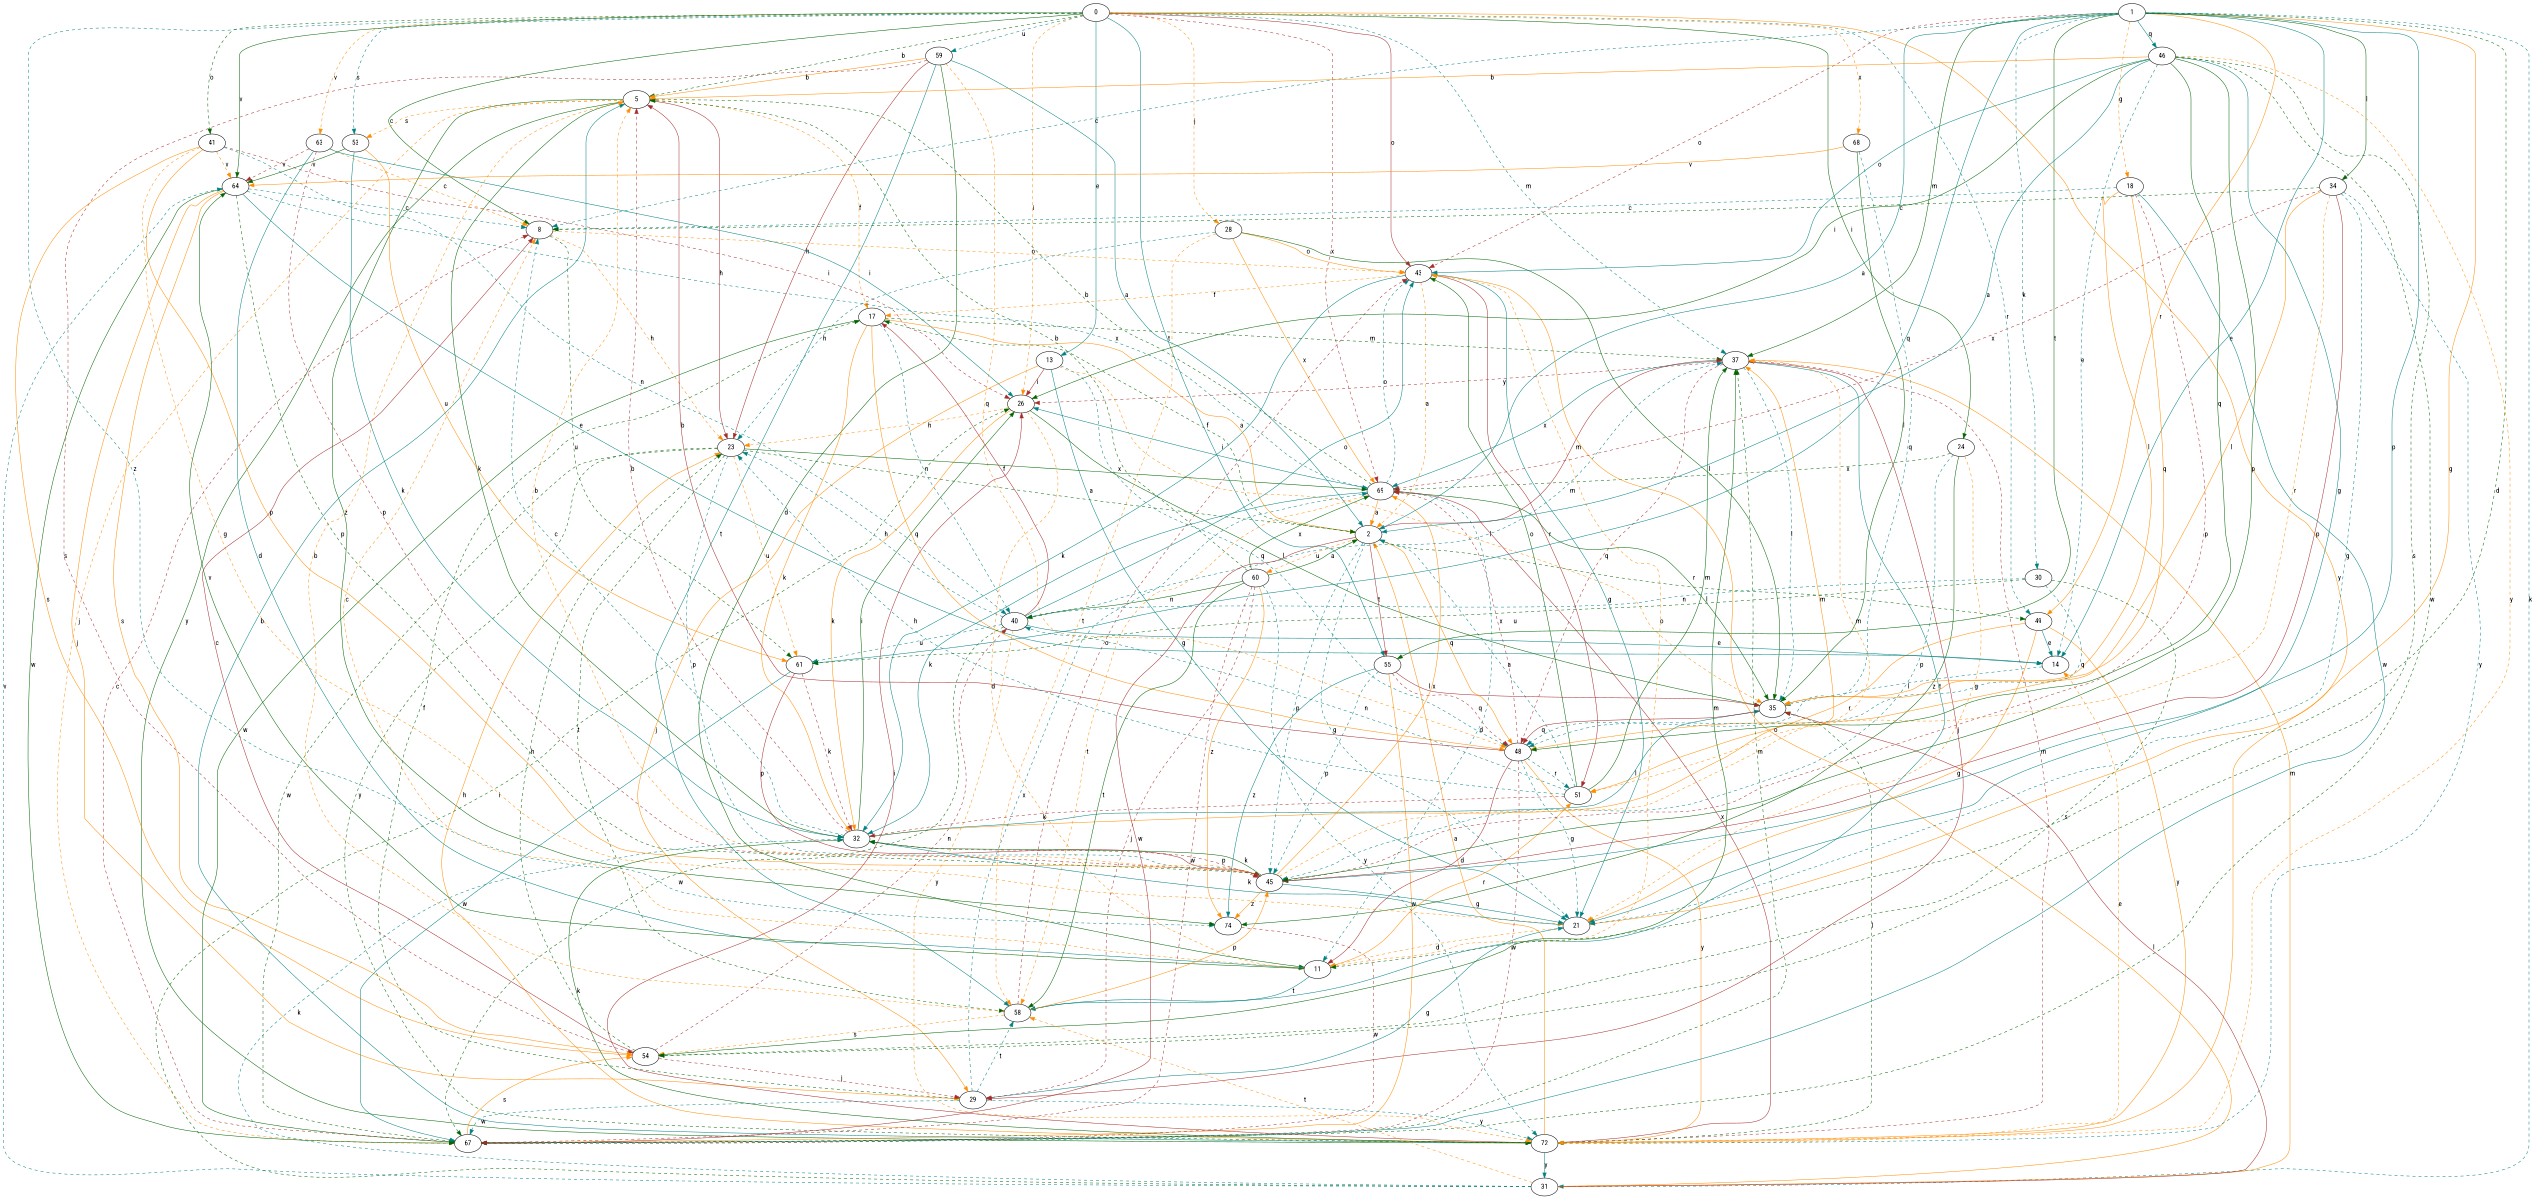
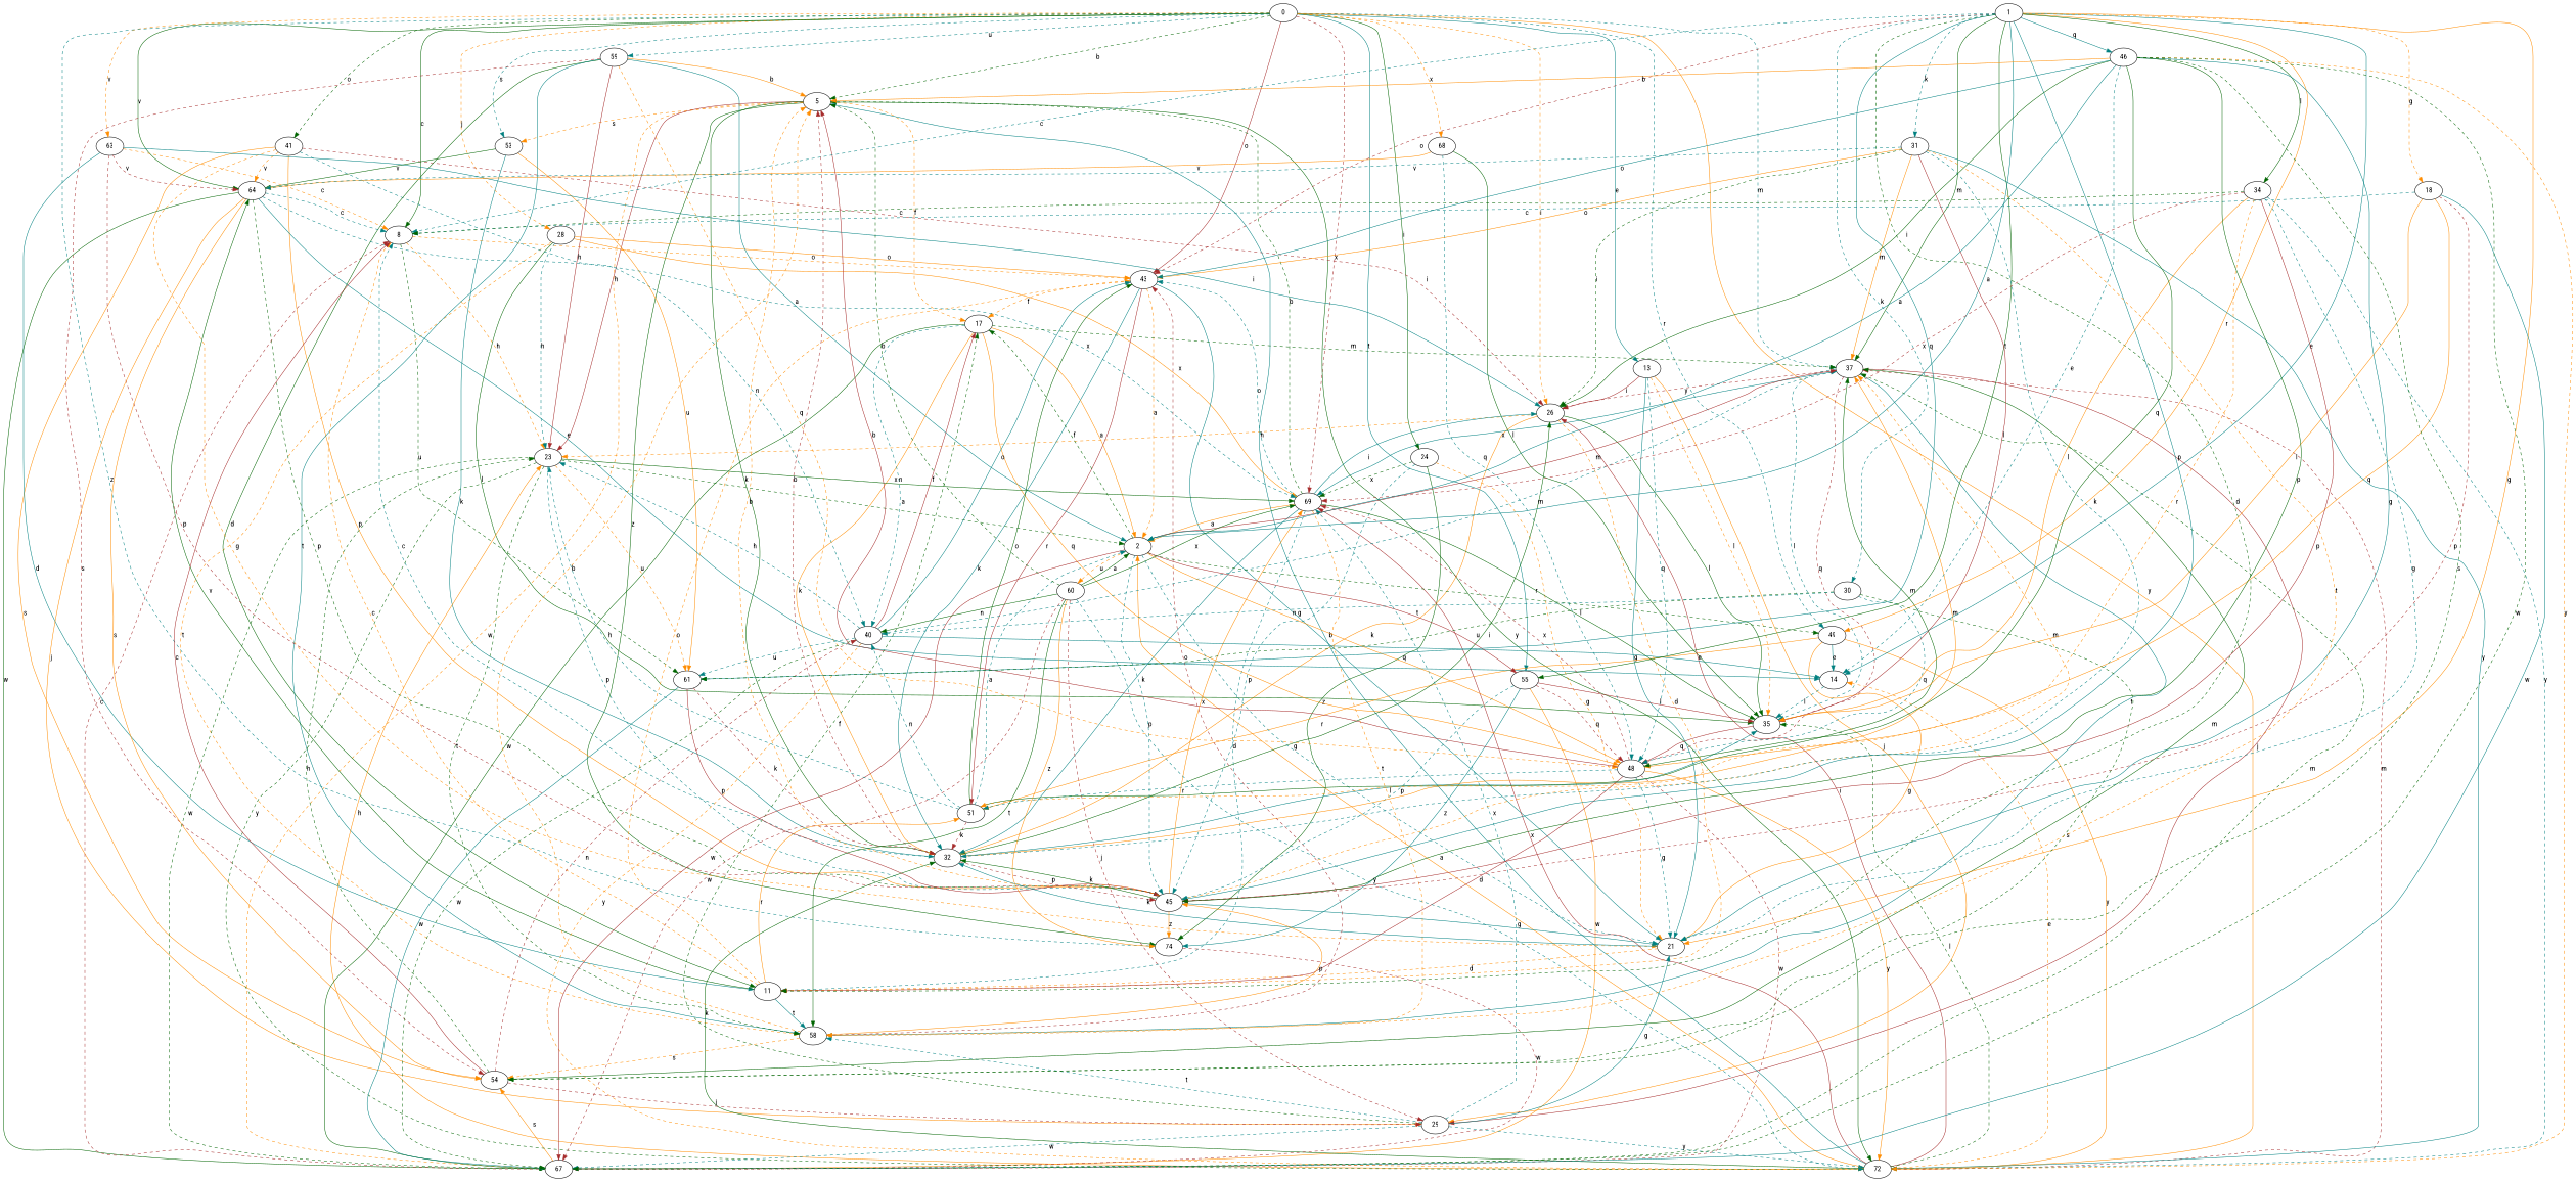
  strict digraph {
    fontname="Roboto Condensed"
    node [fontname="Roboto Condensed"]
    edge [color=teal fontname="Roboto Condensed" style=dashed]
    0
    5
    8
    13
    24
    26
    28
    37
    41
    43
    49
    53
    55
    59
    63
    64
    68
    69
    72
    74
    17
    67
    23
    32
    61
    21
    48
    29
    35
    45
    11
    58
    40
    54
    2
    51
    14
    1
    18
    30
    31
    34
    46
    60
    0 -> 5 [color=darkgreen label=b]
    0 -> 8 [color=darkgreen label=c style=solid]
    0 -> 13 [label=e style=solid]
    0 -> 24 [color=darkgreen label=i style=solid]
    0 -> 26 [color=darkorange label=i]
    0 -> 28 [color=darkorange label=j]
    0 -> 37 [label=m]
    0 -> 41 [color=darkgreen label=o]
    0 -> 43 [color=brown label=o style=solid]
    0 -> 49 [label=r]
    0 -> 53 [label=s]
    0 -> 55 [label=t style=solid]
    0 -> 59 [label=u]
    0 -> 63 [color=darkorange label=v]
    0 -> 64 [color=darkgreen label=v style=solid]
    0 -> 68 [color=darkorange label=x]
    0 -> 69 [color=brown label=x]
    0 -> 72 [color=darkorange label=y style=solid]
    0 -> 74 [label=z]
    5 -> 53 [color=darkorange label=s]
    5 -> 72 [color=darkgreen label=y style=solid]
    5 -> 74 [color=darkgreen label=z style=solid]
    5 -> 17 [color=darkorange label=f]
-   5 -> 67 [color=darkorange label=j]
+   5 -> 67 [color=darkorange label=w]
    5 -> 23 [color=brown label=h style=solid]
    5 -> 32 [color=darkgreen label=k style=solid]
    8 -> 43 [color=darkorange label=o]
    8 -> 23 [color=darkorange label=h]
    8 -> 61 [color=darkgreen label=u]
    13 -> 26 [color=brown label=i style=solid]
    13 -> 21 [label=g style=solid]
    13 -> 48 [label=q]
    13 -> 29 [color=darkorange label=j style=solid]
    13 -> 35 [color=darkorange label=l]
    24 -> 69 [color=darkgreen label=x]
    24 -> 74 [color=darkgreen label=z style=solid]
    24 -> 21 [color=darkorange label=g]
    24 -> 45 [label=p]
    26 -> 23 [color=darkorange label=h]
    26 -> 32 [color=darkorange label=k style=solid]
    26 -> 35 [color=darkgreen label=l style=solid]
    26 -> 11 [color=darkorange label=d]
    28 -> 43 [color=darkorange label=o style=solid]
    28 -> 69 [color=darkorange label=x style=solid]
    28 -> 23 [label=h]
    28 -> 35 [color=darkgreen label=l style=solid]
    28 -> 58 [color=darkorange label=t]
    37 -> 26 [color=brown label=y]
    37 -> 69 [label=x style=solid]
    37 -> 48 [color=brown label=q]
    37 -> 29 [color=brown label=j style=solid]
    37 -> 35 [label=l]
    37 -> 58 [label=t style=solid]
    41 -> 26 [color=brown label=i]
    41 -> 64 [color=darkorange label=v]
    41 -> 21 [color=darkorange label=g]
    41 -> 45 [color=darkorange label=p style=solid]
    41 -> 40 [label=n]
    41 -> 54 [color=darkorange label=s style=solid]
    43 -> 17 [color=darkorange label=f]
    43 -> 32 [label=k style=solid]
    43 -> 21 [label=g style=solid]
    43 -> 2 [color=darkorange label=a]
    43 -> 51 [color=brown label=r style=solid]
    49 -> 72 [color=darkorange label=y style=solid]
    49 -> 21 [color=darkorange label=g style=solid]
    49 -> 51 [color=darkorange label=r style=solid]
    49 -> 14 [label=e style=solid]
    53 -> 64 [color=darkgreen label=v style=solid]
    53 -> 32 [label=k style=solid]
    53 -> 61 [color=darkorange label=u style=solid]
    55 -> 74 [label=z style=solid]
    55 -> 67 [color=darkorange label=w style=solid]
    55 -> 48 [color=brown label=q]
    55 -> 35 [color=brown label=l style=solid]
    55 -> 45 [label=p]
    59 -> 5 [color=darkorange label=b style=solid]
    59 -> 23 [color=brown label=h style=solid]
    59 -> 48 [color=darkorange label=q]
    59 -> 11 [color=darkgreen label=d style=solid]
    59 -> 58 [label=t style=solid]
    59 -> 54 [color=brown label=s]
    59 -> 2 [label=a style=solid]
    63 -> 8 [color=darkorange label=c]
    63 -> 26 [label=i style=solid]
    63 -> 64 [color=brown label=v]
    63 -> 45 [color=brown label=p]
    63 -> 11 [label=d style=solid]
    64 -> 8 [label=c]
    64 -> 69 [label=x]
    64 -> 67 [color=darkgreen label=w style=solid]
    64 -> 29 [color=darkorange label=j style=solid]
    64 -> 45 [color=darkgreen label=p]
    64 -> 54 [color=darkorange label=s style=solid]
    64 -> 14 [label=e style=solid]
    68 -> 64 [color=darkorange label=v style=solid]
    68 -> 48 [label=q]
    68 -> 35 [color=darkgreen label=l style=solid]
    69 -> 5 [color=darkgreen label=b]
    69 -> 26 [label=i style=solid]
    69 -> 43 [label=o]
    69 -> 32 [label=k style=solid]
    69 -> 35 [color=darkgreen label=l style=solid]
    69 -> 11 [label=d]
    69 -> 58 [color=darkorange label=t]
    69 -> 2 [color=darkorange label=a style=solid]
    72 -> 5 [label=b style=solid]
    72 -> 26 [color=brown label=i style=solid]
    72 -> 37 [color=brown label=m]
    72 -> 69 [color=brown label=x style=solid]
    72 -> 23 [color=darkorange label=h style=solid]
    72 -> 32 [color=darkgreen label=k style=solid]
    72 -> 35 [color=darkgreen label=l]
    72 -> 2 [color=darkorange label=a style=solid]
    72 -> 14 [color=darkorange label=e]
    74 -> 67 [color=brown label=w]
    17 -> 37 [color=darkgreen label=m]
    17 -> 67 [color=darkgreen label=w style=solid]
    17 -> 32 [color=darkorange label=k style=solid]
    17 -> 48 [color=darkorange label=q style=solid]
    17 -> 40 [label=n]
    17 -> 2 [color=darkorange label=a style=solid]
    67 -> 8 [color=brown label=c]
    67 -> 37 [color=darkgreen label=m]
    67 -> 54 [color=darkorange label=s style=solid]
    23 -> 69 [color=darkgreen label=x style=solid]
    23 -> 72 [color=darkgreen label=y]
    23 -> 67 [color=darkgreen label=w]
    23 -> 61 [color=darkorange label=u]
    23 -> 45 [label=p]
    23 -> 58 [color=darkgreen label=t]
    23 -> 2 [color=darkgreen label=a]
    32 -> 5 [color=brown label=b]
    32 -> 8 [label=c]
    32 -> 26 [color=darkgreen label=i style=solid]
    32 -> 37 [color=darkorange label=m style=solid]
    32 -> 35 [label=l style=solid]
    32 -> 45 [color=brown label=p]
    61 -> 67 [label=w style=solid]
    61 -> 32 [color=brown label=k]
    61 -> 45 [color=brown label=p style=solid]
    21 -> 32 [label=k style=solid]
    21 -> 11 [color=darkorange label=d]
    48 -> 5 [color=brown label=b style=solid]
    48 -> 69 [color=brown label=x]
    48 -> 72 [color=darkorange label=y style=solid]
    48 -> 67 [color=brown label=w]
    48 -> 21 [label=g]
    48 -> 11 [color=brown label=d style=solid]
    48 -> 51 [label=r]
    29 -> 69 [label=x]
    29 -> 72 [label=y]
    29 -> 17 [color=darkgreen label=f]
    29 -> 67 [label=w]
    29 -> 21 [label=g style=solid]
    29 -> 58 [label=t]
    35 -> 48 [color=brown label=q style=solid]
    45 -> 5 [color=darkorange label=b]
    45 -> 37 [color=darkorange label=m]
    45 -> 69 [color=darkorange label=x style=solid]
    45 -> 74 [color=darkorange label=z style=solid]
    45 -> 32 [color=darkgreen label=k style=solid]
    45 -> 21 [label=g style=solid]
    11 -> 8 [color=darkorange label=c]
    11 -> 43 [color=darkorange label=o]
    11 -> 64 [color=darkgreen label=v style=solid]
    11 -> 58 [label=t style=solid]
    11 -> 51 [color=darkorange label=r style=solid]
    58 -> 5 [color=darkorange label=b]
    58 -> 43 [color=brown label=o]
    58 -> 45 [color=darkorange label=p style=solid]
    58 -> 54 [color=darkorange label=s]
    40 -> 37 [label=m]
    40 -> 43 [label=o style=solid]
    40 -> 72 [color=darkorange label=y]
    40 -> 17 [color=brown label=f style=solid]
    40 -> 67 [color=darkgreen label=w]
    40 -> 23 [label=h]
    40 -> 61 [label=u]
    40 -> 14 [label=e style=solid]
    54 -> 8 [color=brown label=c style=solid]
    54 -> 37 [color=darkgreen label=m style=solid]
    54 -> 23 [color=darkgreen label=h]
    54 -> 29 [color=brown label=j]
    54 -> 40 [color=brown label=n]
    2 -> 37 [color=brown label=m style=solid]
    2 -> 49 [color=darkgreen label=r]
    2 -> 55 [color=brown label=t style=solid]
    2 -> 17 [color=darkgreen label=f]
    2 -> 67 [color=brown label=w style=solid]
    2 -> 21 [label=g]
    2 -> 48 [color=darkorange label=q style=solid]
    2 -> 45 [label=p]
    2 -> 60 [color=darkorange label=u]
    51 -> 37 [color=darkgreen label=m style=solid]
    51 -> 43 [color=darkgreen label=o style=solid]
    51 -> 23 [label=h]
    51 -> 32 [color=brown label=k]
    51 -> 40 [label=n]
    51 -> 2 [label=a]
    14 -> 35 [label=l]
    1 -> 8 [label=c]
    1 -> 37 [color=darkgreen label=m style=solid]
    1 -> 43 [color=brown label=o]
    1 -> 49 [color=darkorange label=r style=solid]
    1 -> 55 [color=darkgreen label=t style=solid]
    1 -> 61 [label=q style=solid]
    1 -> 21 [color=darkorange label=g style=solid]
    1 -> 45 [label=p style=solid]
    1 -> 11 [color=darkgreen label=d]
    1 -> 2 [label=a style=solid]
    1 -> 14 [label=e style=solid]
    1 -> 18 [color=darkorange label=g]
    1 -> 30 [label=k]
    1 -> 31 [label=k]
    1 -> 34 [color=darkgreen label=l style=solid]
    1 -> 46 [label=q style=solid]
    18 -> 8 [label=c]
    18 -> 67 [label=w style=solid]
    18 -> 48 [color=darkorange label=q style=solid]
    18 -> 35 [color=darkorange label=l style=solid]
    18 -> 45 [color=brown label=p]
    30 -> 61 [color=darkgreen label=u]
    30 -> 48 [label=q]
    30 -> 40 [label=n]
    30 -> 54 [color=darkgreen label=s]
    31 -> 26 [color=darkgreen label=i]
    31 -> 37 [color=darkorange label=m style=solid]
    31 -> 43 [color=darkorange label=o style=solid]
    31 -> 64 [label=v]
-   72 -> 31 [label=y style=solid]
+   31 -> 72 [label=y style=solid]
    31 -> 32 [label=k]
    31 -> 35 [color=brown label=l style=solid]
    31 -> 58 [color=darkorange label=t]
    34 -> 8 [color=darkgreen label=c]
    34 -> 69 [color=brown label=x]
    34 -> 72 [label=y]
    34 -> 21 [label=g]
    34 -> 35 [color=darkorange label=l style=solid]
    34 -> 45 [color=brown label=p style=solid]
    34 -> 51 [color=darkorange label=r]
    46 -> 5 [color=darkorange label=b style=solid]
    46 -> 26 [color=darkgreen label=i style=solid]
    46 -> 43 [label=o style=solid]
    46 -> 72 [color=darkorange label=y]
    46 -> 67 [color=darkgreen label=w]
    46 -> 21 [label=g style=solid]
    46 -> 48 [color=darkgreen label=q style=solid]
    46 -> 45 [color=darkgreen label=p style=solid]
    46 -> 54 [color=darkgreen label=s]
    46 -> 2 [label=a style=solid]
    46 -> 14 [label=e]
    60 -> 5 [color=darkgreen label=b]
    60 -> 69 [color=darkgreen label=x style=solid]
    60 -> 72 [label=y]
    60 -> 74 [color=darkorange label=z style=solid]
    60 -> 67 [color=brown label=w]
    60 -> 29 [color=brown label=j]
    60 -> 58 [color=darkgreen label=t style=solid]
    60 -> 40 [color=darkgreen label=n style=solid]
    60 -> 2 [color=darkgreen label=a style=solid]
  }
